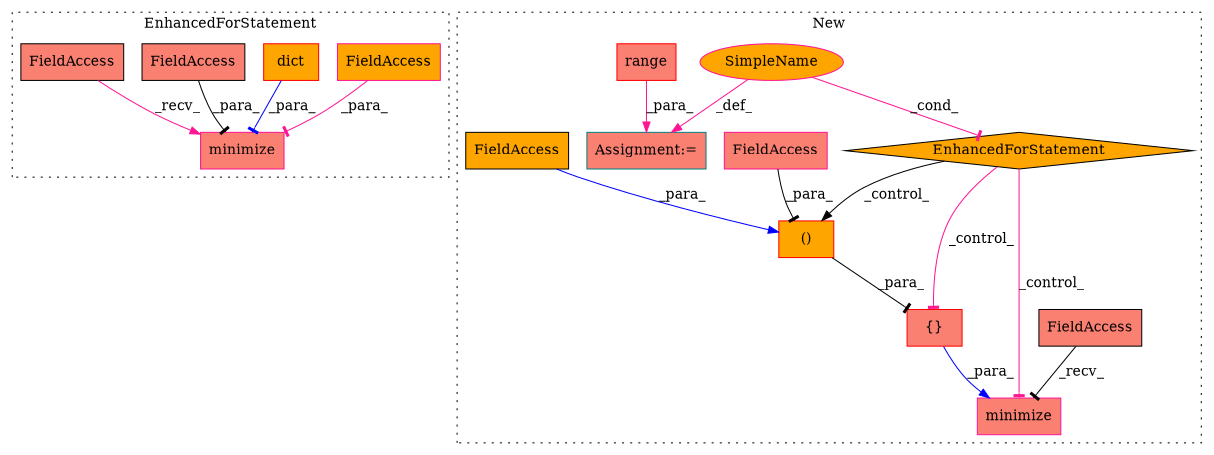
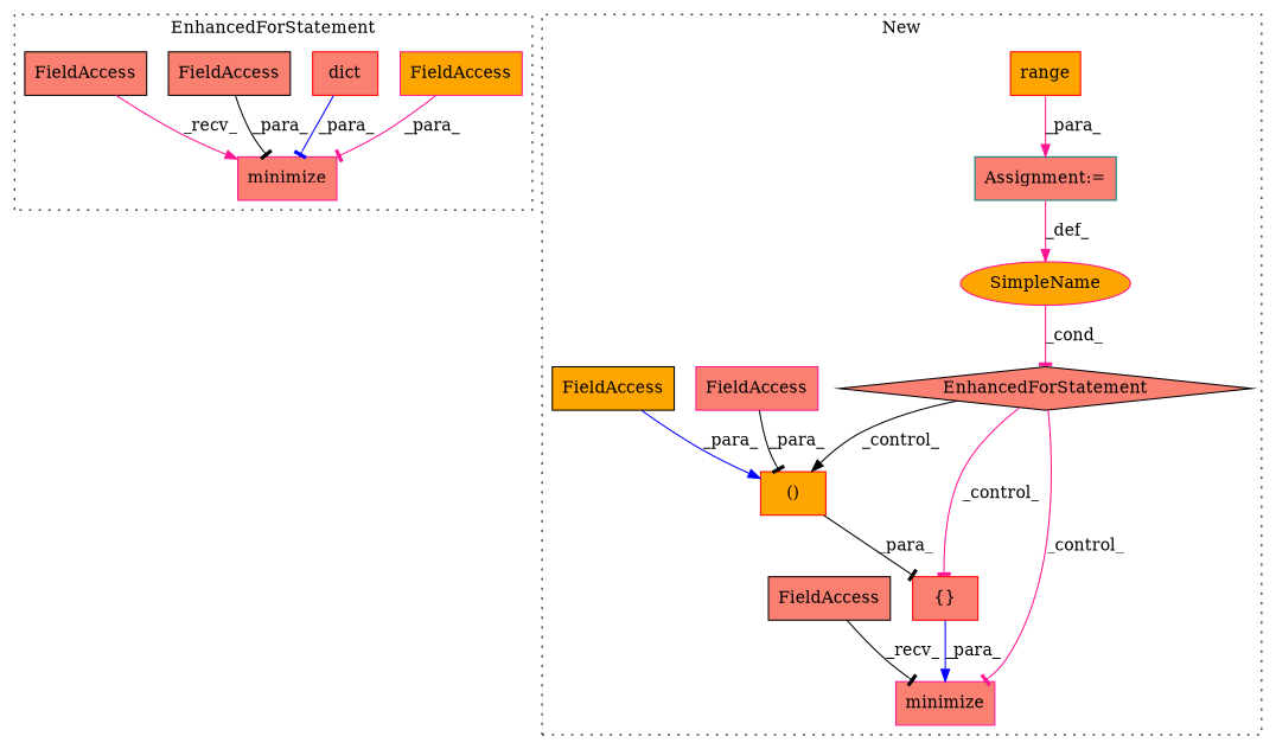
  digraph {
    node [a=22 color=deeppink fillcolor=salmon l=5 s=4879 shape=box style=filled]
    edge [arrowhead=tee color=deeppink]
    n1 [a=32 l="9,1" label=minimize s="4524,4597"]
    n2 [fillcolor=orange label=FieldAccess s=4551]
-   n3 [a=32 color=red fillcolor=orange l="5,1" label=dict s="4577,4596"]
+   n3 [a=32 color=red l="5,1" label=dict s="4577,4596"]
    n4 [color=black l=17 label=FieldAccess s=4533]
    n5 [color=black l=3 label=FieldAccess s=4520]
    n6 [a=106 color=red fillcolor=orange l=35 label="()"]
    n7 [label=FieldAccess s=4902]
    n8 [a=32 l="9,1" label=minimize s="4835,4916"]
-   n9 [a=32 color=red l="6,1" label=range s="4796,4816"]
+   n9 [a=32 color=red fillcolor=orange l="6,1" label=range s="4796,4816"]
    n10 [a=4 color=red l="8,2" label="{}" s="4871,4914"]
    n11 [color=black fillcolor=orange label=FieldAccess]
-   n12 [a=70 color=black fillcolor=orange l="53,2" label=EnhancedForStatement s="4735,4817" shape=diamond]
+   n12 [a=70 color=black l="53,2" label=EnhancedForStatement s="4735,4817" shape=diamond]
    n13 [color=black l=7 label=FieldAccess s=4827]
    n14 [a=42 fillcolor=orange l=1 label=SimpleName s=4792 shape=ellipse]
    n15 [a=7 color=teal l="53,2" label="Assignment:=" s="4735,4817"]
    subgraph cluster_1 {
      label=EnhancedForStatement
      style=dotted
      n1
      n2
      n3
      n4
      n5
    }
    subgraph cluster_2 {
      label=New
      style=dotted
      n6
      n7
      n8
      n9
      n10
      n11
      n12
      n13
      n14
      n15
    }
    n2 -> n1 [label=_para_]
    n3 -> n1 [color=blue label=_para_]
    n4 -> n1 [color=black label=_para_]
    n5 -> n1 [arrowhead=normal label=_recv_]
    n6 -> n10 [color=black label=_para_]
    n7 -> n6 [color=black label=_para_]
    n9 -> n15 [arrowhead=normal label=_para_]
    n10 -> n8 [arrowhead=normal color=blue label=_para_]
    n11 -> n6 [arrowhead=normal color=blue label=_para_]
    n12 -> n6 [arrowhead=normal color=black label=_control_]
    n12 -> n8 [label=_control_]
    n12 -> n10 [label=_control_]
    n13 -> n8 [color=black label=_recv_]
    n14 -> n12 [label=_cond_]
-   n14 -> n15 [arrowhead=normal label=_def_]
+   n15 -> n14 [arrowhead=normal label=_def_]
  }
